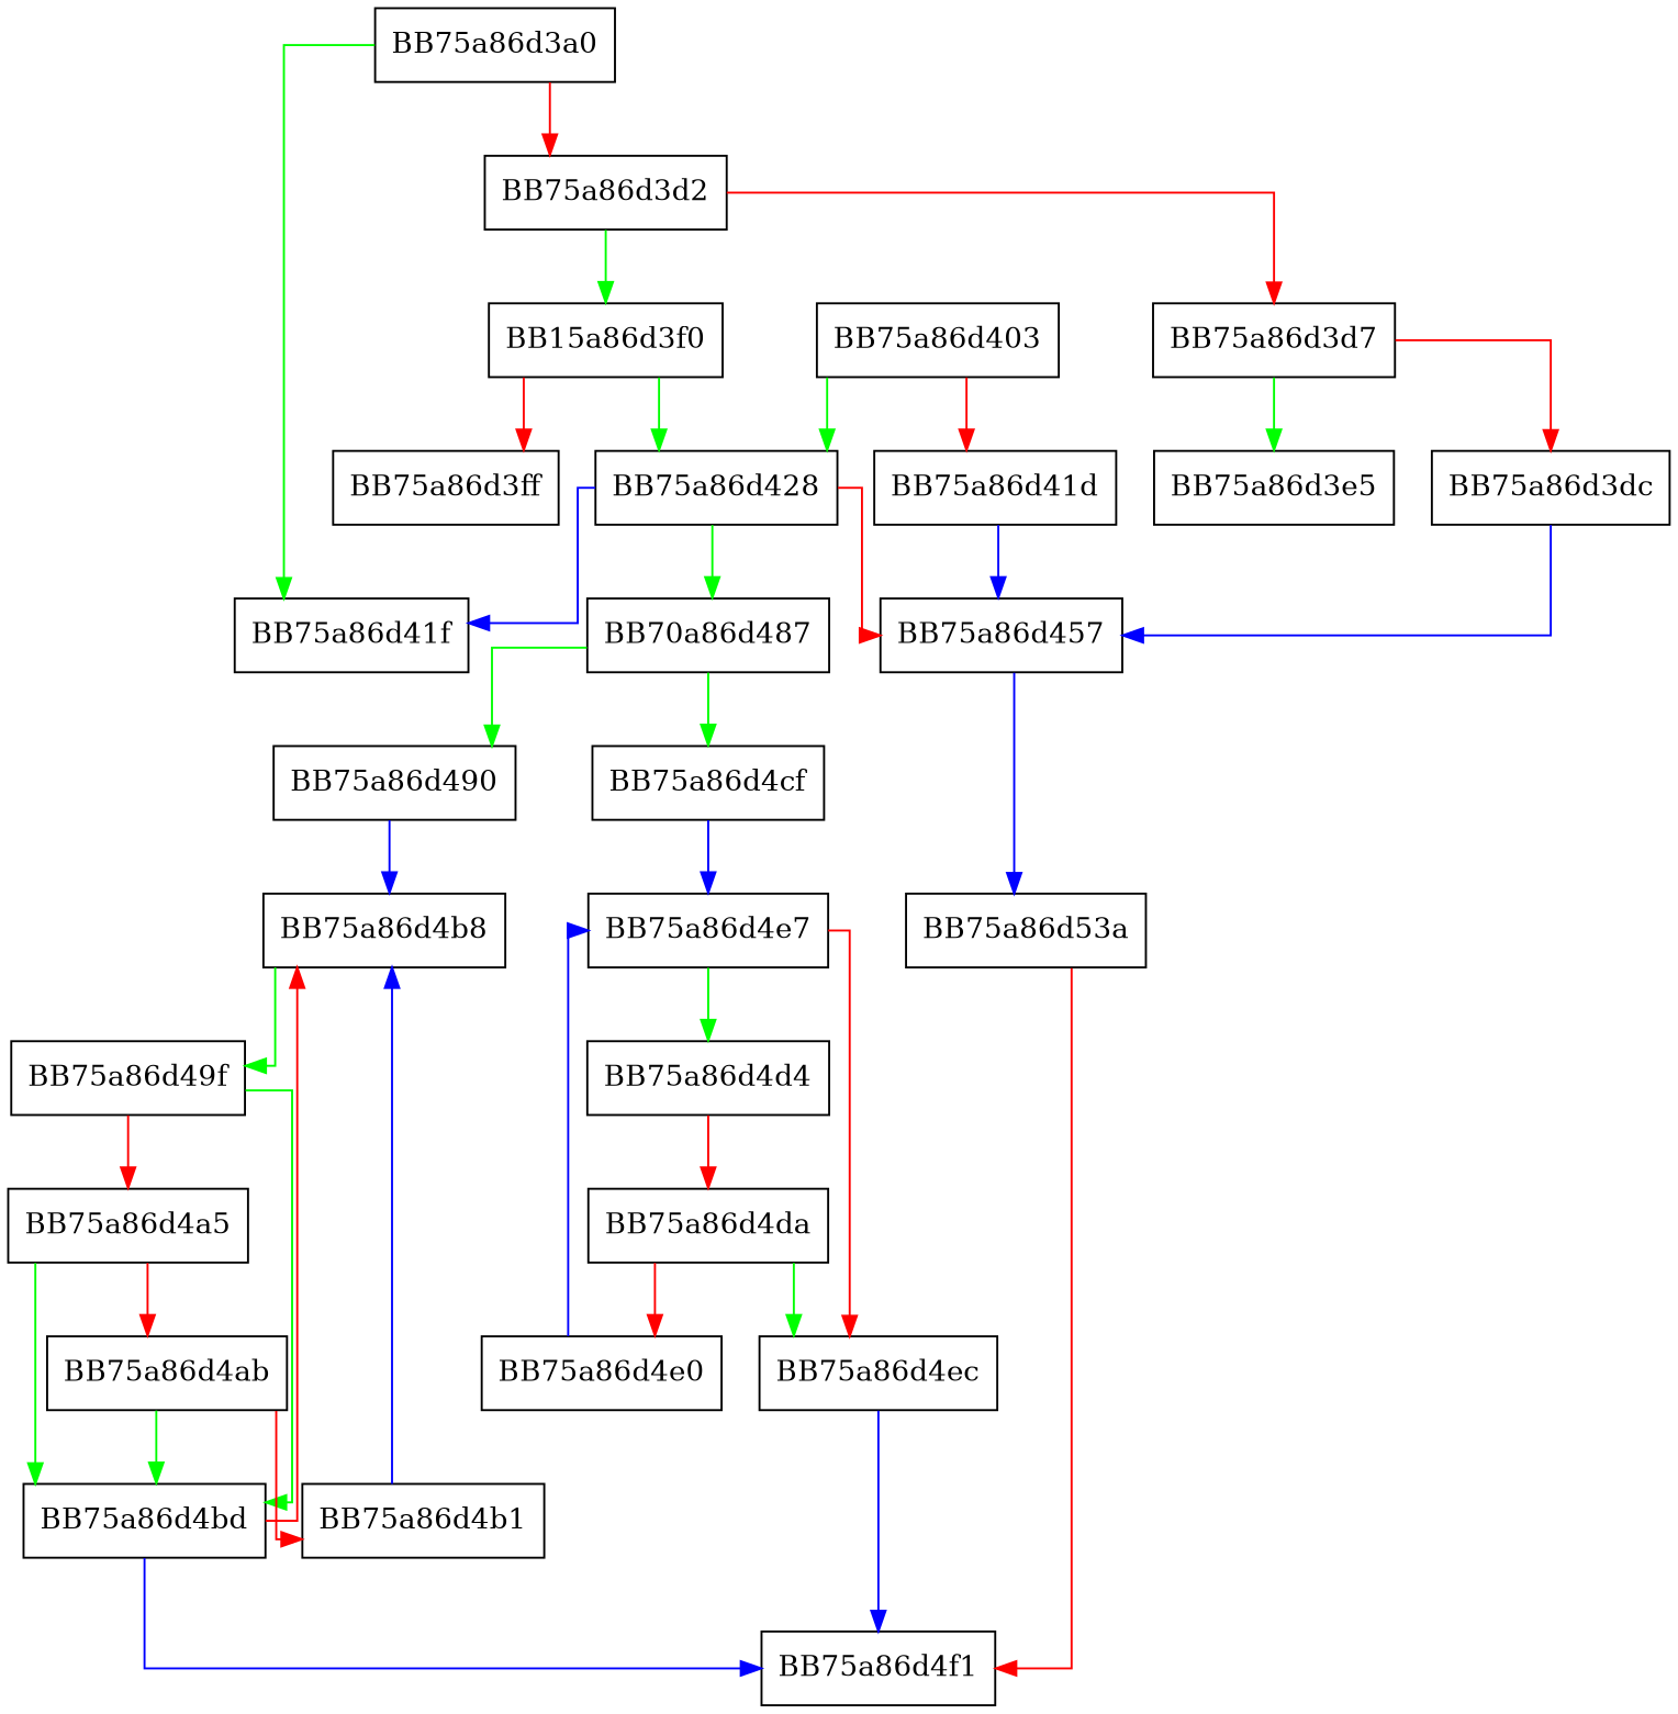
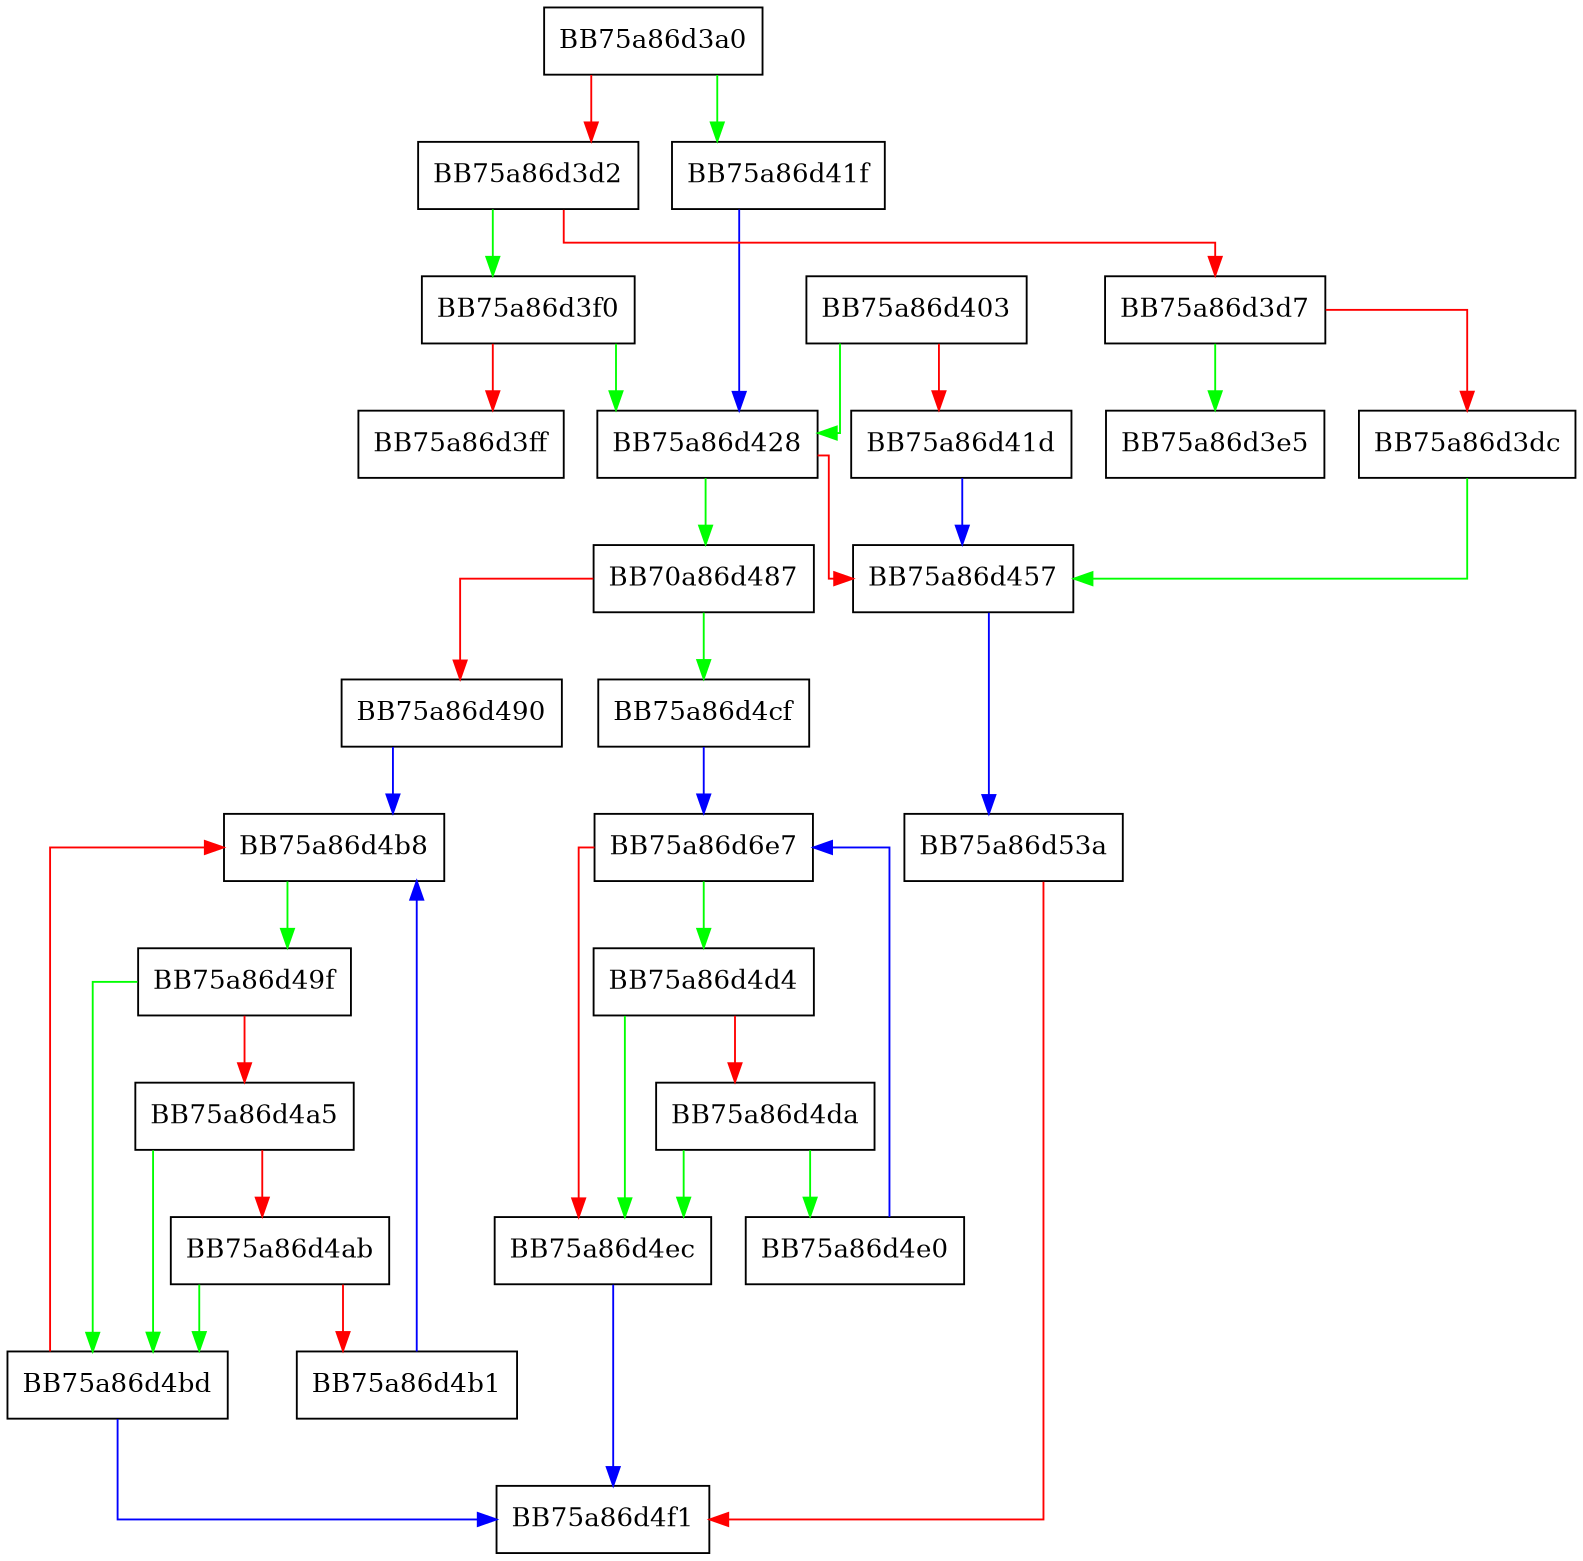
  digraph {
    splines=ortho
    node [shape=box]
    edge [color=red]
    BB75a86d3a0
    BB75a86d41f
    BB75a86d3d2
    BB75a86d428
-   BB75a86d3f0 [label=BB15a86d3f0]
+   BB75a86d3f0
    BB75a86d3d7
    BB75a86d457
    n8 [label=BB70a86d487]
    BB75a86d3ff
    BB75a86d3e5
    BB75a86d3dc
    BB75a86d403
    BB75a86d41d
    BB75a86d53a
    BB75a86d4f1
    BB75a86d4cf
    BB75a86d490
-   BB75a86d4e7
+   BB75a86d4e7 [label=BB75a86d6e7]
    BB75a86d4b8
    BB75a86d4d4
    BB75a86d4ec
    BB75a86d49f
    BB75a86d4bd
    BB75a86d4a5
    BB75a86d4ab
    BB75a86d4b1
    BB75a86d4da
    BB75a86d4e0
    BB75a86d3a0 -> BB75a86d41f [color=green]
    BB75a86d3a0 -> BB75a86d3d2
-   BB75a86d428 -> BB75a86d41f [color=blue]
+   BB75a86d41f -> BB75a86d428 [color=blue]
    BB75a86d3d2 -> BB75a86d3f0 [color=green]
    BB75a86d3d2 -> BB75a86d3d7
    BB75a86d428 -> BB75a86d457
    BB75a86d428 -> n8 [color=green]
    BB75a86d3f0 -> BB75a86d428 [color=green]
    BB75a86d3f0 -> BB75a86d3ff
    BB75a86d3d7 -> BB75a86d3e5 [color=green]
    BB75a86d3d7 -> BB75a86d3dc
    BB75a86d457 -> BB75a86d53a [color=blue]
    n8 -> BB75a86d4cf [color=green]
-   n8 -> BB75a86d490 [color=green]
-   BB75a86d3dc -> BB75a86d457 [color=blue]
+   n8 -> BB75a86d490
+   BB75a86d3dc -> BB75a86d457 [color=green]
    BB75a86d403 -> BB75a86d428 [color=green]
    BB75a86d403 -> BB75a86d41d
    BB75a86d41d -> BB75a86d457 [color=blue]
    BB75a86d53a -> BB75a86d4f1
    BB75a86d4cf -> BB75a86d4e7 [color=blue]
    BB75a86d490 -> BB75a86d4b8 [color=blue]
    BB75a86d4e7 -> BB75a86d4d4 [color=green]
    BB75a86d4e7 -> BB75a86d4ec
    BB75a86d4b8 -> BB75a86d49f [color=green]
+   BB75a86d4d4 -> BB75a86d4ec [color=green]
    BB75a86d4d4 -> BB75a86d4da
    BB75a86d4ec -> BB75a86d4f1 [color=blue]
    BB75a86d49f -> BB75a86d4bd [color=green]
    BB75a86d49f -> BB75a86d4a5
    BB75a86d4bd -> BB75a86d4f1 [color=blue]
    BB75a86d4bd -> BB75a86d4b8
    BB75a86d4a5 -> BB75a86d4bd [color=green]
    BB75a86d4a5 -> BB75a86d4ab
    BB75a86d4ab -> BB75a86d4bd [color=green]
    BB75a86d4ab -> BB75a86d4b1
    BB75a86d4b1 -> BB75a86d4b8 [color=blue]
    BB75a86d4da -> BB75a86d4ec [color=green]
-   BB75a86d4da -> BB75a86d4e0
+   BB75a86d4da -> BB75a86d4e0 [color=green]
    BB75a86d4e0 -> BB75a86d4e7 [color=blue]
  }
